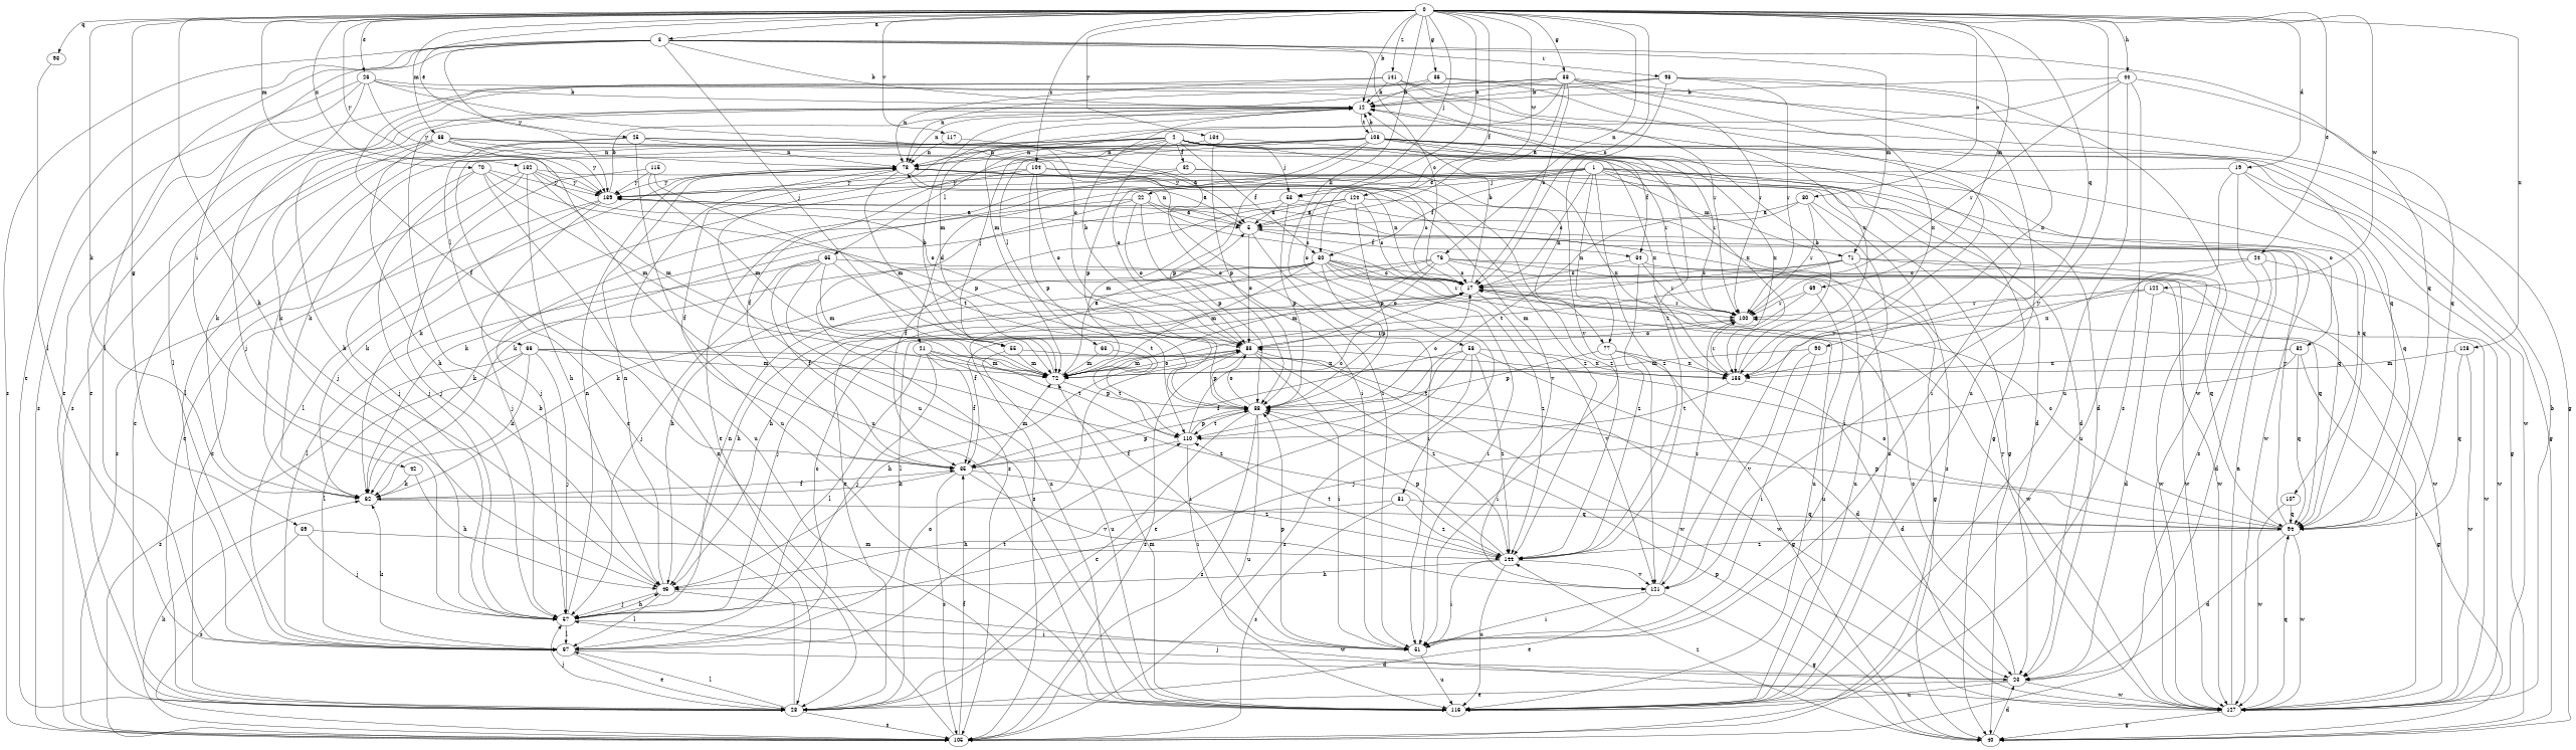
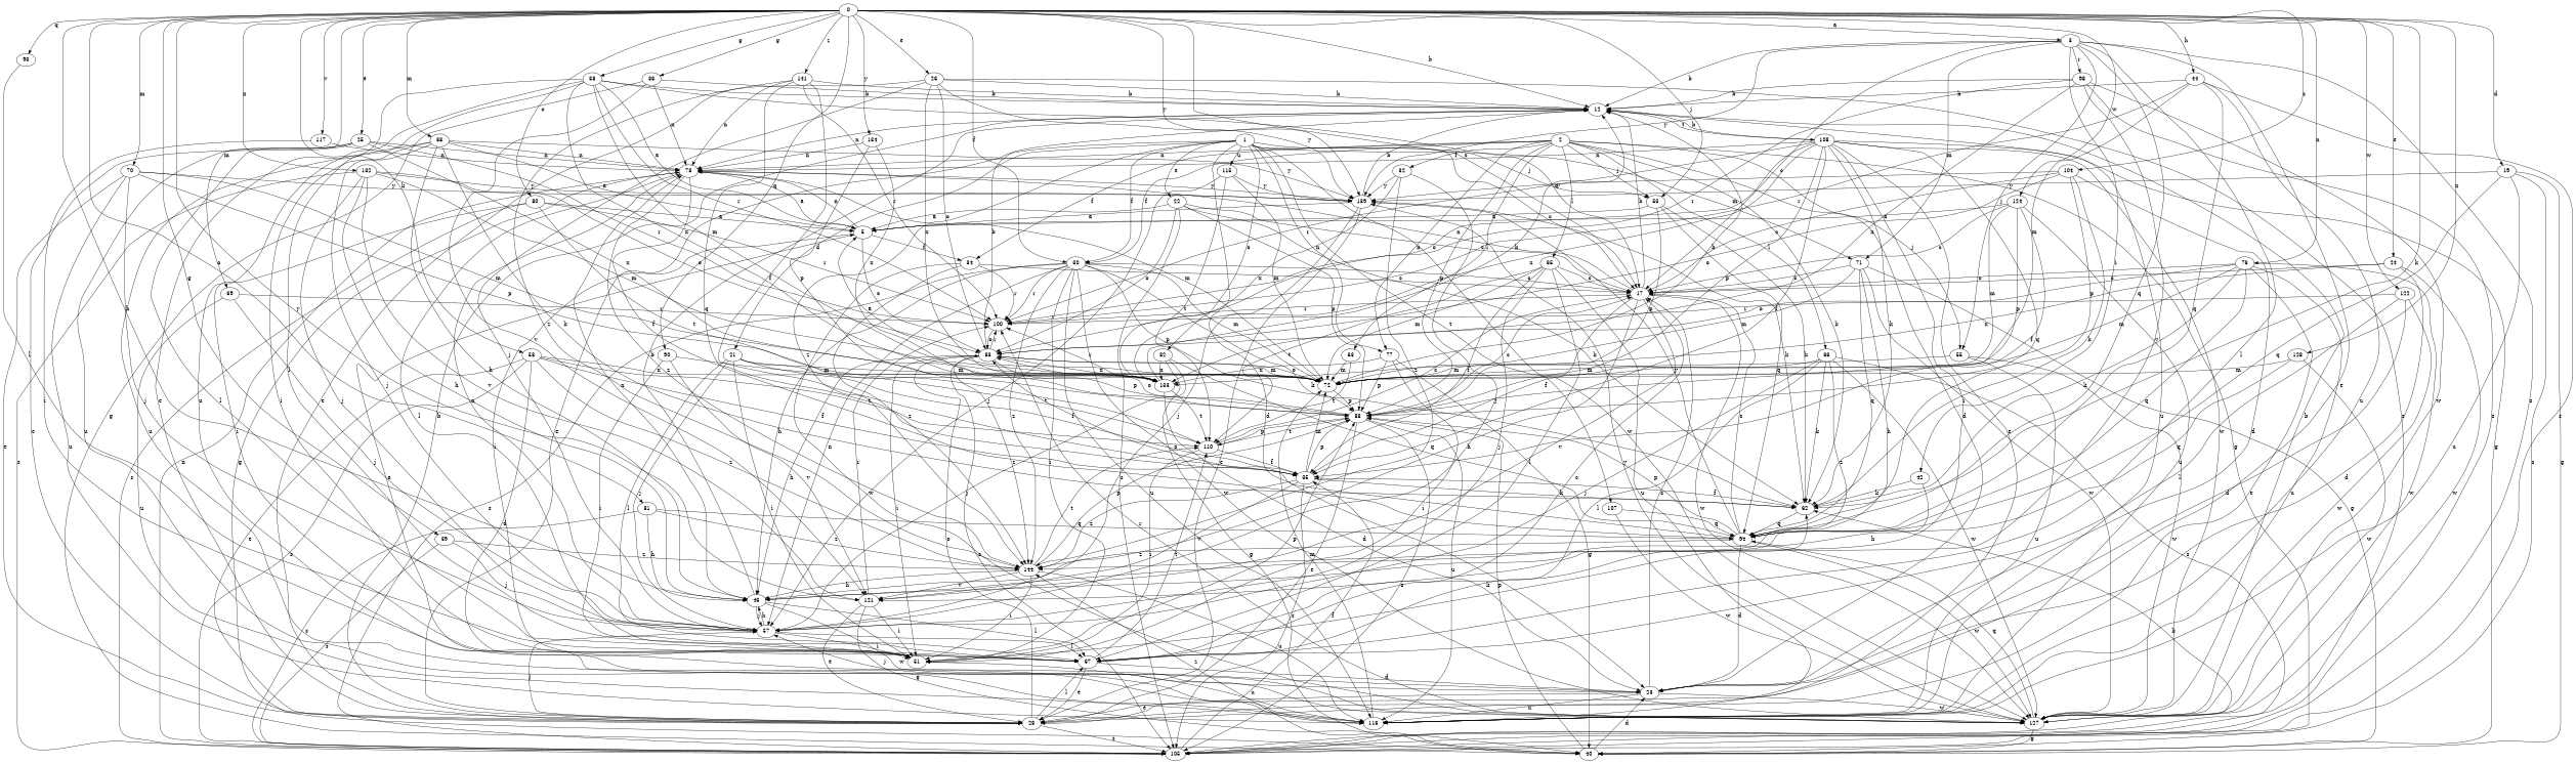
  strict digraph {
    0
    3
    12
    17
    19
    24
    25
    26
    30
    36
    38
    39
    44
    46
    53
    58
    62
    68
    69
    70
    76
    80
    81
    90
    93
    104
    117
    121
    122
    124
    128
    132
    134
    139
    141
    28
    71
    55
    n39 [label=42]
    67
    94
    98
    105
    78
    108
    116
    127
    35
    100
    40
    23
    133
    83
    57
    144
    88
    51
    72
    5
    110
    1
    21
    n63 [label=22]
    77
    82
    107
    115
    2
    32
    34
    63
    65
    66
    0 -> 3 [label=a]
    0 -> 12 [label=b]
    0 -> 17 [label=c]
    0 -> 19 [label=d]
    0 -> 24 [label=e]
    0 -> 25 [label=e]
    0 -> 26 [label=e]
    0 -> 30 [label=f]
    0 -> 36 [label=g]
    0 -> 38 [label=g]
    0 -> 39 [label=g]
    0 -> 44 [label=h]
    0 -> 46 [label=h]
    0 -> 53 [label=j]
    0 -> 58 [label=k]
    0 -> 62 [label=k]
    0 -> 68 [label=m]
    0 -> 69 [label=m]
    0 -> 70 [label=m]
    0 -> 76 [label=n]
    0 -> 80 [label=o]
    0 -> 81 [label=o]
    0 -> 90 [label=q]
    0 -> 93 [label=q]
    0 -> 104 [label=s]
    0 -> 117 [label=v]
    0 -> 121 [label=y]
    0 -> 122 [label=w]
    0 -> 124 [label=w]
    0 -> 128 [label=x]
    0 -> 132 [label=x]
    0 -> 134 [label=y]
    0 -> 139 [label=y]
    0 -> 141 [label=z]
    3 -> 12 [label=b]
    3 -> 17 [label=c]
    3 -> 139 [label=y]
    3 -> 28 [label=e]
    3 -> 71 [label=m]
    3 -> 55 [label=j]
    3 -> n39 [label=i]
    3 -> 67 [label=l]
    3 -> 94 [label=q]
    3 -> 98 [label=r]
    3 -> 105 [label=s]
    12 -> 78 [label=n]
    12 -> 108 [label=t]
    12 -> 116 [label=u]
    17 -> 12 [label=b]
    17 -> 46 [label=h]
    17 -> 121 [label=v]
    17 -> 78 [label=n]
    17 -> 127 [label=w]
    17 -> 35 [label=f]
    17 -> 100 [label=r]
    19 -> 139 [label=y]
    19 -> 94 [label=q]
    19 -> 105 [label=s]
    19 -> 116 [label=u]
    19 -> 40 [label=g]
    24 -> 17 [label=c]
    24 -> 127 [label=w]
    24 -> 23 [label=d]
    24 -> 133 [label=x]
    25 -> 28 [label=e]
    25 -> 67 [label=l]
    25 -> 78 [label=n]
    25 -> 116 [label=u]
    25 -> 100 [label=r]
    25 -> 133 [label=x]
    26 -> 12 [label=b]
    26 -> 139 [label=y]
    26 -> 28 [label=e]
    26 -> 105 [label=s]
    26 -> 133 [label=x]
    26 -> 83 [label=o]
    26 -> 57 [label=j]
    30 -> 17 [label=c]
    30 -> 46 [label=h]
    30 -> 62 [label=k]
    30 -> 105 [label=s]
    30 -> 116 [label=u]
    30 -> 127 [label=w]
    30 -> 100 [label=r]
    30 -> 57 [label=n]
    30 -> 144 [label=z]
    30 -> 88 [label=p]
    30 -> 51 [label=i]
    30 -> 72 [label=m]
    36 -> 12 [label=b]
    36 -> 121 [label=v]
    36 -> 78 [label=n]
    36 -> 40 [label=g]
    38 -> 12 [label=b]
    38 -> 17 [label=c]
    38 -> 28 [label=e]
    38 -> 67 [label=l]
    38 -> 116 [label=u]
    38 -> 100 [label=r]
    38 -> 133 [label=x]
    38 -> 72 [label=m]
    38 -> 5 [label=a]
    39 -> 105 [label=s]
    39 -> 57 [label=j]
-   39 -> 144 [label=m]
+   39 -> 144 [label=z]
    44 -> 12 [label=b]
    44 -> 94 [label=q]
    44 -> 105 [label=s]
    44 -> 116 [label=u]
    44 -> 100 [label=r]
    44 -> 72 [label=m]
    46 -> 12 [label=b]
    46 -> 67 [label=l]
    46 -> 78 [label=n]
    46 -> 127 [label=w]
    46 -> 57 [label=j]
    53 -> 62 [label=k]
    53 -> 94 [label=q]
    53 -> 88 [label=p]
    53 -> 5 [label=a]
    58 -> 28 [label=e]
    58 -> 105 [label=s]
    58 -> 35 [label=f]
    58 -> 23 [label=d]
    58 -> 133 [label=x]
    58 -> 144 [label=z]
    58 -> 110 [label=t]
    62 -> 94 [label=q]
    62 -> 35 [label=f]
    68 -> 46 [label=h]
    68 -> 62 [label=k]
    68 -> 139 [label=y]
    68 -> 78 [label=n]
    68 -> 116 [label=u]
    68 -> 57 [label=j]
    68 -> 51 [label=i]
    68 -> 5 [label=a]
    69 -> 116 [label=u]
    69 -> 100 [label=r]
    69 -> 57 [label=j]
    70 -> 139 [label=y]
    70 -> 28 [label=e]
    70 -> 116 [label=u]
    70 -> 57 [label=j]
    70 -> 88 [label=p]
    70 -> 72 [label=m]
    76 -> 17 [label=c]
    76 -> 62 [label=k]
    76 -> 28 [label=e]
    76 -> 94 [label=q]
    76 -> 116 [label=u]
    76 -> 127 [label=w]
    76 -> 83 [label=o]
    76 -> 72 [label=m]
    80 -> 105 [label=s]
    80 -> 100 [label=r]
    80 -> 51 [label=i]
    80 -> 5 [label=a]
    80 -> 110 [label=t]
    81 -> 46 [label=h]
    81 -> 94 [label=q]
    81 -> 105 [label=s]
    81 -> 144 [label=z]
    90 -> 121 [label=v]
    90 -> 51 [label=i]
    90 -> 72 [label=m]
    93 -> 67 [label=l]
    104 -> 17 [label=c]
    104 -> 62 [label=k]
    104 -> 139 [label=y]
    104 -> 23 [label=d]
    104 -> 83 [label=o]
    104 -> 88 [label=p]
    117 -> 78 [label=n]
    117 -> 51 [label=i]
    121 -> 28 [label=e]
    121 -> 100 [label=r]
    121 -> 40 [label=g]
    121 -> 51 [label=i]
    122 -> 67 [label=l]
    122 -> 127 [label=w]
    122 -> 100 [label=r]
    122 -> 23 [label=d]
    124 -> 17 [label=c]
    124 -> 116 [label=u]
    124 -> 35 [label=f]
    124 -> 88 [label=p]
    124 -> 72 [label=m]
    124 -> 5 [label=a]
    128 -> 94 [label=q]
    128 -> 127 [label=w]
    128 -> 72 [label=m]
    132 -> 46 [label=h]
    132 -> 121 [label=v]
    132 -> 139 [label=y]
    132 -> 105 [label=s]
    132 -> 83 [label=o]
    132 -> 57 [label=j]
    132 -> 72 [label=m]
    134 -> 78 [label=n]
    134 -> 133 [label=x]
    134 -> 88 [label=p]
    139 -> 12 [label=b]
    139 -> 62 [label=k]
    139 -> 28 [label=e]
    139 -> 57 [label=j]
    139 -> 5 [label=a]
    141 -> 12 [label=b]
    141 -> 94 [label=q]
    141 -> 78 [label=n]
    141 -> 35 [label=f]
    141 -> 100 [label=r]
    141 -> 144 [label=z]
    28 -> 12 [label=b]
    28 -> 67 [label=l]
    28 -> 105 [label=s]
    28 -> 83 [label=o]
    28 -> 57 [label=j]
    71 -> 17 [label=c]
    71 -> 46 [label=h]
    71 -> 94 [label=q]
    71 -> 127 [label=w]
    71 -> 40 [label=g]
    71 -> 72 [label=m]
    55 -> 116 [label=u]
    55 -> 127 [label=w]
    55 -> 72 [label=m]
    n39 -> 46 [label=h]
    n39 -> 62 [label=k]
    67 -> 17 [label=c]
    67 -> 62 [label=k]
    67 -> 28 [label=e]
    67 -> 23 [label=d]
    67 -> 110 [label=t]
    94 -> 17 [label=c]
    94 -> 139 [label=y]
    94 -> 127 [label=w]
    94 -> 23 [label=d]
    94 -> 83 [label=o]
    94 -> 144 [label=z]
    94 -> 88 [label=p]
    98 -> 12 [label=b]
    98 -> 121 [label=v]
    98 -> 105 [label=s]
    98 -> 127 [label=w]
    98 -> 100 [label=r]
    98 -> 133 [label=x]
    105 -> 62 [label=k]
    105 -> 78 [label=n]
    105 -> 35 [label=f]
    78 -> 139 [label=y]
    78 -> 67 [label=l]
    78 -> 35 [label=f]
    78 -> 40 [label=g]
    78 -> 144 [label=z]
    78 -> 72 [label=m]
    78 -> 5 [label=a]
    108 -> 12 [label=b]
    108 -> 62 [label=k]
    108 -> 28 [label=e]
    108 -> 94 [label=q]
    108 -> 78 [label=n]
    108 -> 127 [label=w]
    108 -> 35 [label=f]
    108 -> 100 [label=r]
    108 -> 40 [label=g]
    108 -> 133 [label=x]
    108 -> 83 [label=o]
    108 -> 88 [label=p]
    108 -> 51 [label=i]
    116 -> 72 [label=m]
    127 -> 12 [label=b]
    127 -> 139 [label=y]
    127 -> 94 [label=q]
    127 -> 100 [label=r]
    127 -> 40 [label=g]
    127 -> 5 [label=a]
    35 -> 62 [label=k]
    35 -> 121 [label=v]
    35 -> 105 [label=s]
    35 -> 144 [label=z]
    35 -> 88 [label=p]
    35 -> 72 [label=m]
    100 -> 83 [label=o]
    40 -> 23 [label=d]
    40 -> 144 [label=z]
    40 -> 88 [label=p]
    23 -> 17 [label=c]
    23 -> 28 [label=e]
    23 -> 116 [label=u]
    23 -> 127 [label=w]
    23 -> 57 [label=j]
    133 -> 12 [label=b]
    133 -> 100 [label=r]
    133 -> 23 [label=d]
    133 -> 110 [label=t]
    83 -> 12 [label=b]
    83 -> 46 [label=h]
    83 -> 105 [label=s]
    83 -> 100 [label=r]
    83 -> 133 [label=x]
    83 -> 144 [label=z]
    83 -> 88 [label=p]
    83 -> 51 [label=i]
    83 -> 72 [label=m]
    57 -> 46 [label=h]
    57 -> 67 [label=l]
    57 -> 78 [label=n]
    57 -> 51 [label=i]
    144 -> 46 [label=h]
    144 -> 121 [label=v]
    144 -> 116 [label=u]
    144 -> 88 [label=p]
    144 -> 51 [label=i]
    144 -> 110 [label=t]
    88 -> 17 [label=c]
    88 -> 28 [label=e]
    88 -> 105 [label=s]
    88 -> 116 [label=u]
    88 -> 83 [label=o]
    88 -> 110 [label=t]
    51 -> 116 [label=u]
    51 -> 88 [label=p]
    72 -> 12 [label=b]
    72 -> 83 [label=o]
    72 -> 88 [label=p]
    72 -> 5 [label=a]
    5 -> 78 [label=n]
    5 -> 83 [label=o]
    5 -> 51 [label=i]
    5 -> 34 [label=f]
    110 -> 17 [label=c]
    110 -> 35 [label=f]
    110 -> 88 [label=p]
    110 -> 51 [label=i]
    1 -> 17 [label=c]
    1 -> 30 [label=f]
    1 -> 53 [label=j]
    1 -> 28 [label=e]
    1 -> 71 [label=m]
    1 -> 127 [label=w]
    1 -> 23 [label=d]
    1 -> 144 [label=z]
    1 -> 21 [label=d]
    1 -> n63 [label=e]
    1 -> 77 [label=n]
    1 -> 82 [label=o]
    1 -> 107 [label=t]
+   1 -> 115 [label=u]
    21 -> 67 [label=l]
    21 -> 35 [label=f]
    21 -> 57 [label=j]
    21 -> 51 [label=i]
    21 -> 72 [label=m]
    21 -> 110 [label=t]
    n63 -> 17 [label=c]
    n63 -> 62 [label=k]
    n63 -> 105 [label=s]
    n63 -> 83 [label=o]
    n63 -> 88 [label=p]
    n63 -> 5 [label=a]
    77 -> 40 [label=g]
    77 -> 133 [label=x]
    77 -> 88 [label=p]
    77 -> 51 [label=i]
    82 -> 94 [label=q]
    82 -> 40 [label=g]
    82 -> 133 [label=x]
    82 -> 57 [label=j]
    107 -> 94 [label=q]
    107 -> 127 [label=w]
    115 -> 139 [label=y]
    115 -> 57 [label=j]
    115 -> 72 [label=m]
    115 -> 110 [label=t]
    2 -> 30 [label=f]
    2 -> 53 [label=j]
    2 -> 62 [label=k]
    2 -> 55 [label=j]
    2 -> 78 [label=n]
    2 -> 40 [label=g]
    2 -> 23 [label=d]
    2 -> 88 [label=p]
    2 -> 77 [label=n]
    2 -> 32 [label=f]
    2 -> 34 [label=f]
    2 -> 63 [label=l]
    2 -> 65 [label=l]
    2 -> 66 [label=l]
    32 -> 139 [label=y]
    32 -> 133 [label=x]
    32 -> 57 [label=j]
    32 -> 144 [label=z]
    34 -> 17 [label=c]
    34 -> 127 [label=w]
    34 -> 100 [label=r]
    34 -> 144 [label=z]
    63 -> 72 [label=m]
    63 -> 110 [label=t]
    65 -> 17 [label=c]
    65 -> 67 [label=l]
    65 -> 116 [label=u]
    65 -> 35 [label=f]
    65 -> 57 [label=j]
    65 -> 72 [label=m]
    65 -> 110 [label=t]
    66 -> 62 [label=k]
    66 -> 67 [label=l]
    66 -> 105 [label=s]
    66 -> 127 [label=w]
    66 -> 57 [label=j]
    66 -> 144 [label=z]
    66 -> 72 [label=m]
  }
